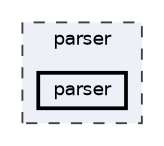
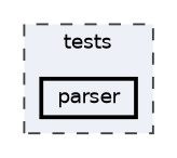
  digraph {
    compound=true
    n1 [color=black fillcolor="#edf0f7" fontname=Helvetica fontsize=10 height=0.2 label=parser shape=box style="filled,bold" width=0.4]
    subgraph cluster_1 {
      bgcolor="#edf0f7"
      fontname=Helvetica
      fontsize=10
-     label=parser
+     label=tests
      pencolor=grey25
      style="filled,dashed"
      n1
    }
  }
